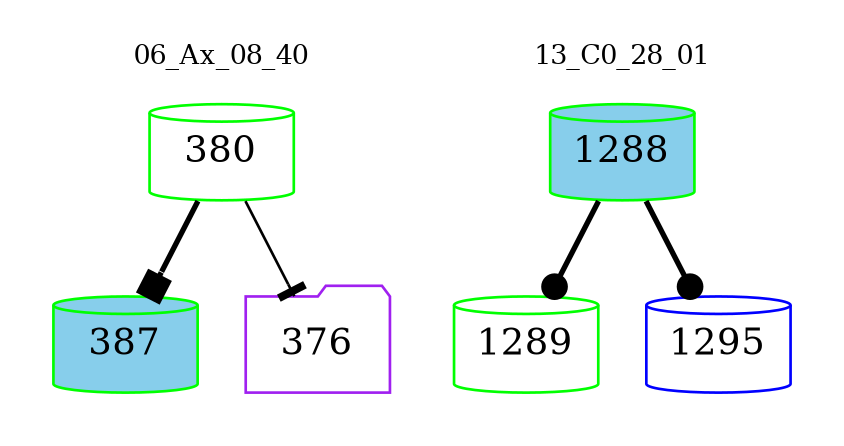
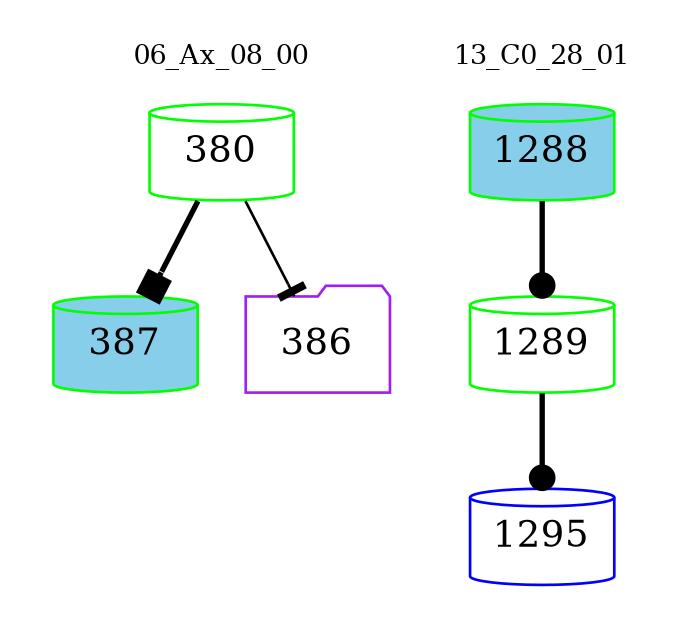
  digraph {
    node [color=green fillcolor=white shape=cylinder style=filled]
    edge [arrowhead=dot color=black style=bold]
    n1 [label=380]
    n2 [fillcolor=skyblue label=387]
-   n3 [color=purple label=376 shape=folder]
+   n3 [color=purple label=386 shape=folder]
    n4 [fillcolor=skyblue label=1288]
    n5 [label=1289]
    n6 [color=blue label=1295]
    subgraph cluster_1 {
      color=white
      fontsize=10
-     label="06_Ax_08_40"
+     label="06_Ax_08_00"
      n1
      n2
      n3
    }
    subgraph cluster_2 {
      color=white
      fontsize=10
      label="13_C0_28_01"
      n4
      n5
      n6
    }
    n1 -> n2 [arrowhead=box]
    n1 -> n3 [arrowhead=tee style=solid]
    n4 -> n5
-   n4 -> n6
+   n5 -> n6
  }
